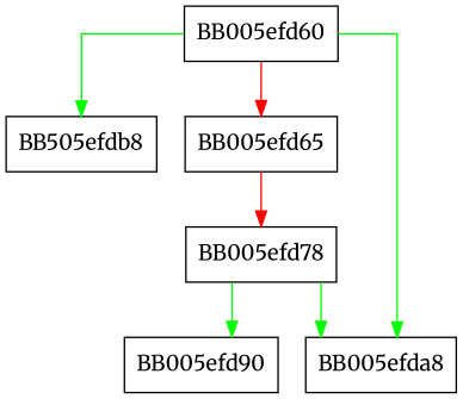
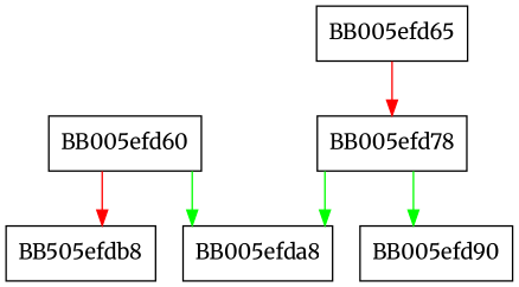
  digraph {
    fontname=Merriweather
    splines=ortho
    node [fontname=Merriweather shape=box]
    edge [color=green fontname=Merriweather]
    n1 [label=BB505efdb8]
    BB005efd60
    BB005efd65
    BB005efda8
    BB005efd78
    BB005efd90
-   BB005efd60 -> n1
-   BB005efd60 -> BB005efd65 [color=red]
+   BB005efd60 -> n1 [color=red]
    BB005efd60 -> BB005efda8
    BB005efd65 -> BB005efd78 [color=red]
    BB005efd78 -> BB005efda8
    BB005efd78 -> BB005efd90
  }
